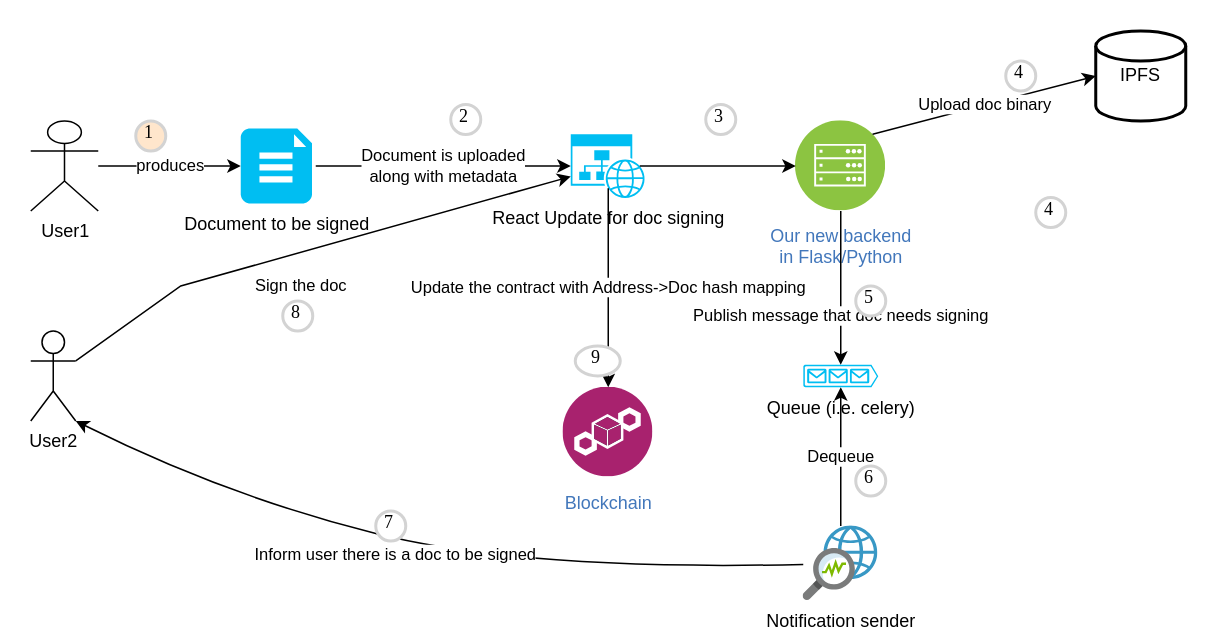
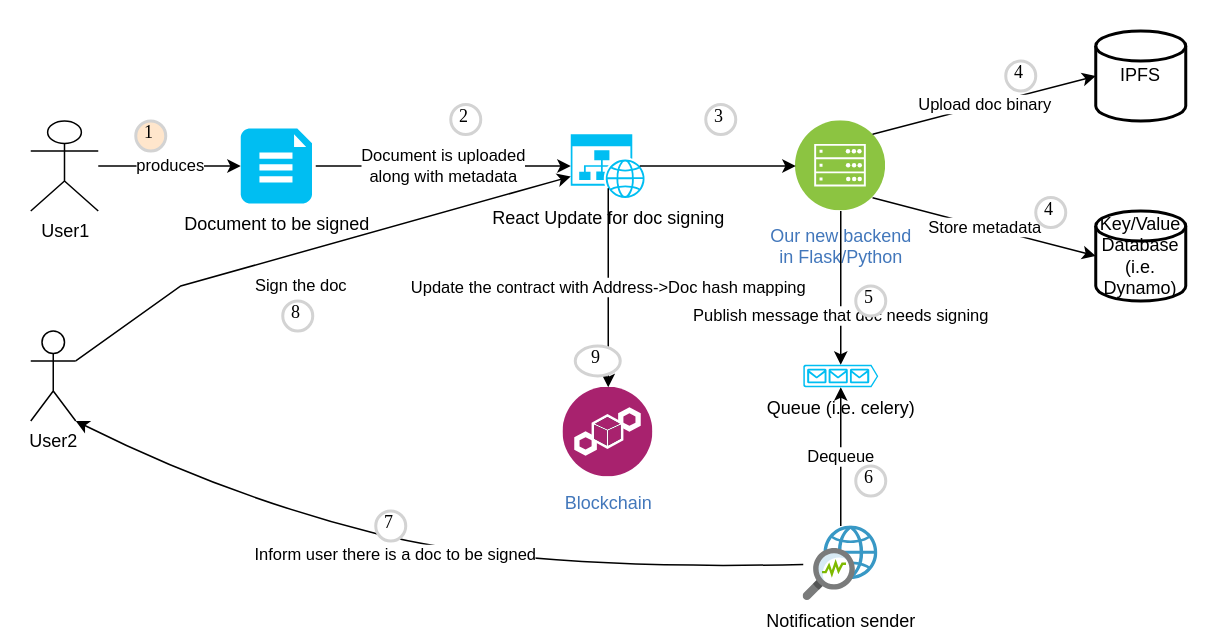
  <mxCell id="0" />
  <mxCell id="1" parent="0" />
  <mxCell id="2" value="produces" style="edgeStyle=orthogonalEdgeStyle;rounded=0;orthogonalLoop=1;jettySize=auto;html=1;" edge="1" parent="1" source="3" target="4"><mxGeometry relative="1" as="geometry" /></mxCell>
  <mxCell id="3" value="User1" style="shape=umlActor;verticalLabelPosition=bottom;verticalAlign=top;html=1;outlineConnect=0;" vertex="1" parent="1"><mxGeometry x="20" y="80" width="45" height="60" as="geometry" /></mxCell>
  <mxCell id="4" value="Document to be signed" style="verticalLabelPosition=bottom;html=1;verticalAlign=top;align=center;strokeColor=none;fillColor=#00BEF2;shape=mxgraph.azure.file_2;pointerEvents=1;" vertex="1" parent="1"><mxGeometry x="160" y="85" width="47.5" height="50" as="geometry" /></mxCell>
  <mxCell id="5" value="IPFS" style="strokeWidth=2;html=1;shape=mxgraph.flowchart.database;whiteSpace=wrap;" vertex="1" parent="1"><mxGeometry x="730" y="20" width="60" height="60" as="geometry" /></mxCell>
  <mxCell id="6" value="React Update for doc signing" style="verticalLabelPosition=bottom;html=1;verticalAlign=top;align=center;strokeColor=none;fillColor=#00BEF2;shape=mxgraph.azure.website_generic;pointerEvents=1;" vertex="1" parent="1"><mxGeometry x="380" y="88.75" width="50" height="42.5" as="geometry" /></mxCell>
  <mxCell id="7" value="Document is uploaded &lt;br&gt;along with metadata" style="endArrow=classic;html=1;rounded=0;entryX=0;entryY=0.5;entryDx=0;entryDy=0;entryPerimeter=0;" edge="1" parent="1" target="6"><mxGeometry width="50" height="50" relative="1" as="geometry"><mxPoint x="210" y="110" as="sourcePoint" /><mxPoint x="110" y="300" as="targetPoint" /></mxGeometry></mxCell>
  <mxCell id="8" value="Our new backend&lt;br&gt;in Flask/Python" style="aspect=fixed;perimeter=ellipsePerimeter;html=1;align=center;shadow=0;dashed=0;fontColor=#4277BB;labelBackgroundColor=#ffffff;fontSize=12;spacingTop=3;image;image=img/lib/ibm/infrastructure/mobile_backend.svg;" vertex="1" parent="1"><mxGeometry x="530" y="80" width="60" height="60" as="geometry" /></mxCell>
  <mxCell id="9" value="" style="endArrow=classic;html=1;rounded=0;exitX=0.92;exitY=0.5;exitDx=0;exitDy=0;exitPerimeter=0;entryX=0;entryY=0.5;entryDx=0;entryDy=0;" edge="1" parent="1" source="6" target="8"><mxGeometry width="50" height="50" relative="1" as="geometry"><mxPoint x="480" y="40" as="sourcePoint" /><mxPoint x="530" y="-10" as="targetPoint" /></mxGeometry></mxCell>
  <mxCell id="10" value="Upload doc binary" style="endArrow=classic;html=1;rounded=0;exitX=1;exitY=0;exitDx=0;exitDy=0;entryX=0;entryY=0.5;entryDx=0;entryDy=0;entryPerimeter=0;" edge="1" parent="1" source="8" target="5"><mxGeometry width="50" height="50" relative="1" as="geometry"><mxPoint x="660" y="40" as="sourcePoint" /><mxPoint x="710" y="-10" as="targetPoint" /></mxGeometry></mxCell>
+ <mxCell id="11" value="Store metadata" style="endArrow=classic;html=1;rounded=0;entryX=0;entryY=0.5;entryDx=0;entryDy=0;entryPerimeter=0;exitX=1;exitY=1;exitDx=0;exitDy=0;" edge="1" parent="1" source="8" target="12"><mxGeometry width="50" height="50" relative="1" as="geometry"><mxPoint x="170" y="400" as="sourcePoint" /><mxPoint x="220" y="350" as="targetPoint" /></mxGeometry></mxCell>
+ <mxCell id="12" value="Key/Value Database (i.e. Dynamo)" style="strokeWidth=2;html=1;shape=mxgraph.flowchart.database;whiteSpace=wrap;" vertex="1" parent="1"><mxGeometry x="730" y="140" width="60" height="60" as="geometry" /></mxCell>
  <mxCell id="13" value="User2" style="shape=umlActor;verticalLabelPosition=bottom;verticalAlign=top;html=1;outlineConnect=0;" vertex="1" parent="1"><mxGeometry x="20" y="220" width="30" height="60" as="geometry" /></mxCell>
  <mxCell id="14" value="Notification sender" style="sketch=0;aspect=fixed;html=1;points=[];align=center;image;fontSize=12;image=img/lib/mscae/Network_watcher.svg;" vertex="1" parent="1"><mxGeometry x="535" y="350" width="50" height="50" as="geometry" /></mxCell>
  <mxCell id="15" value="Dequeue" style="endArrow=classic;html=1;rounded=0;" edge="1" parent="1" source="14" target="16"><mxGeometry width="50" height="50" relative="1" as="geometry"><mxPoint x="450" y="330" as="sourcePoint" /><mxPoint x="500" y="280" as="targetPoint" /></mxGeometry></mxCell>
  <mxCell id="16" value="Queue (i.e. celery)" style="verticalLabelPosition=bottom;html=1;verticalAlign=top;align=center;strokeColor=none;fillColor=#00BEF2;shape=mxgraph.azure.queue_generic;pointerEvents=1;" vertex="1" parent="1"><mxGeometry x="535" y="242.5" width="50" height="15" as="geometry" /></mxCell>
  <mxCell id="17" value="Publish message that doc needs signing" style="endArrow=classic;html=1;rounded=0;exitX=0.5;exitY=1;exitDx=0;exitDy=0;entryX=0.5;entryY=0;entryDx=0;entryDy=0;entryPerimeter=0;" edge="1" parent="1" source="8" target="16"><mxGeometry x="0.366" width="50" height="50" relative="1" as="geometry"><mxPoint x="790" y="360" as="sourcePoint" /><mxPoint x="840" y="310" as="targetPoint" /><mxPoint as="offset" /></mxGeometry></mxCell>
  <mxCell id="18" value="Inform user there is a doc to be signed" style="curved=1;endArrow=classic;html=1;rounded=0;entryX=1;entryY=1;entryDx=0;entryDy=0;entryPerimeter=0;" edge="1" parent="1" source="14" target="13"><mxGeometry x="0.081" y="10" width="50" height="50" relative="1" as="geometry"><mxPoint x="160" y="470" as="sourcePoint" /><mxPoint x="210" y="420" as="targetPoint" /><Array as="points"><mxPoint x="350" y="380" /><mxPoint x="150" y="330" /></Array><mxPoint as="offset" /></mxGeometry></mxCell>
  <mxCell id="19" value="Sign the doc" style="endArrow=classic;html=1;rounded=0;exitX=1;exitY=0.333;exitDx=0;exitDy=0;exitPerimeter=0;" edge="1" parent="1" source="13" target="6"><mxGeometry x="-0.084" y="-22" width="50" height="50" relative="1" as="geometry"><mxPoint x="410" y="290" as="sourcePoint" /><mxPoint x="460" y="240" as="targetPoint" /><Array as="points"><mxPoint x="120" y="190" /></Array><mxPoint as="offset" /></mxGeometry></mxCell>
  <mxCell id="20" value="Blockchain" style="aspect=fixed;perimeter=ellipsePerimeter;html=1;align=center;shadow=0;dashed=0;fontColor=#4277BB;labelBackgroundColor=#ffffff;fontSize=12;spacingTop=3;image;image=img/lib/ibm/blockchain/blockchain.svg;" vertex="1" parent="1"><mxGeometry x="375" y="257.5" width="60" height="60" as="geometry" /></mxCell>
  <mxCell id="21" value="Update the contract with Address-&amp;gt;Doc hash mapping" style="endArrow=classic;html=1;rounded=0;entryX=0.5;entryY=0;entryDx=0;entryDy=0;exitX=0.5;exitY=0.85;exitDx=0;exitDy=0;exitPerimeter=0;" edge="1" parent="1" source="6" target="20"><mxGeometry width="50" height="50" relative="1" as="geometry"><mxPoint x="410" y="290" as="sourcePoint" /><mxPoint x="460" y="240" as="targetPoint" /></mxGeometry></mxCell>
  <mxCell id="22" value="1" style="ellipse;whiteSpace=wrap;html=1;aspect=fixed;strokeWidth=2;fontFamily=Tahoma;spacingBottom=4;spacingRight=2;strokeColor=#d3d3d3;fillColor=#ffe6cc;" vertex="1" parent="1"><mxGeometry x="90" y="80" width="20" height="20" as="geometry" /></mxCell>
  <mxCell id="23" value="2" style="ellipse;whiteSpace=wrap;html=1;aspect=fixed;strokeWidth=2;fontFamily=Tahoma;spacingBottom=4;spacingRight=2;strokeColor=#d3d3d3;" vertex="1" parent="1"><mxGeometry x="300" y="69" width="20" height="20" as="geometry" /></mxCell>
  <mxCell id="24" value="3" style="ellipse;whiteSpace=wrap;html=1;aspect=fixed;strokeWidth=2;fontFamily=Tahoma;spacingBottom=4;spacingRight=2;strokeColor=#d3d3d3;" vertex="1" parent="1"><mxGeometry x="470" y="69" width="20" height="20" as="geometry" /></mxCell>
  <mxCell id="25" value="4" style="ellipse;whiteSpace=wrap;html=1;aspect=fixed;strokeWidth=2;fontFamily=Tahoma;spacingBottom=4;spacingRight=2;strokeColor=#d3d3d3;" vertex="1" parent="1"><mxGeometry x="670" y="40" width="20" height="20" as="geometry" /></mxCell>
  <mxCell id="26" value="4" style="ellipse;whiteSpace=wrap;html=1;aspect=fixed;strokeWidth=2;fontFamily=Tahoma;spacingBottom=4;spacingRight=2;strokeColor=#d3d3d3;" vertex="1" parent="1"><mxGeometry x="690" y="131" width="20" height="20" as="geometry" /></mxCell>
  <mxCell id="27" value="5" style="ellipse;whiteSpace=wrap;html=1;aspect=fixed;strokeWidth=2;fontFamily=Tahoma;spacingBottom=4;spacingRight=2;strokeColor=#d3d3d3;" vertex="1" parent="1"><mxGeometry x="570" y="190" width="20" height="20" as="geometry" /></mxCell>
  <mxCell id="28" value="6" style="ellipse;whiteSpace=wrap;html=1;aspect=fixed;strokeWidth=2;fontFamily=Tahoma;spacingBottom=4;spacingRight=2;strokeColor=#d3d3d3;" vertex="1" parent="1"><mxGeometry x="570" y="310" width="20" height="20" as="geometry" /></mxCell>
  <mxCell id="29" value="7" style="ellipse;whiteSpace=wrap;html=1;aspect=fixed;strokeWidth=2;fontFamily=Tahoma;spacingBottom=4;spacingRight=2;strokeColor=#d3d3d3;" vertex="1" parent="1"><mxGeometry x="250" y="340" width="20" height="20" as="geometry" /></mxCell>
  <mxCell id="30" value="8" style="ellipse;whiteSpace=wrap;html=1;aspect=fixed;strokeWidth=2;fontFamily=Tahoma;spacingBottom=4;spacingRight=2;strokeColor=#d3d3d3;" vertex="1" parent="1"><mxGeometry x="188" y="200" width="20" height="20" as="geometry" /></mxCell>
  <mxCell id="31" value="9" style="ellipse;whiteSpace=wrap;html=1;aspect=fixed;strokeWidth=2;fontFamily=Tahoma;spacingBottom=4;spacingRight=2;strokeColor=#d3d3d3;" vertex="1" parent="1"><mxGeometry x="383" y="230" width="30" height="20" as="geometry" /></mxCell>
